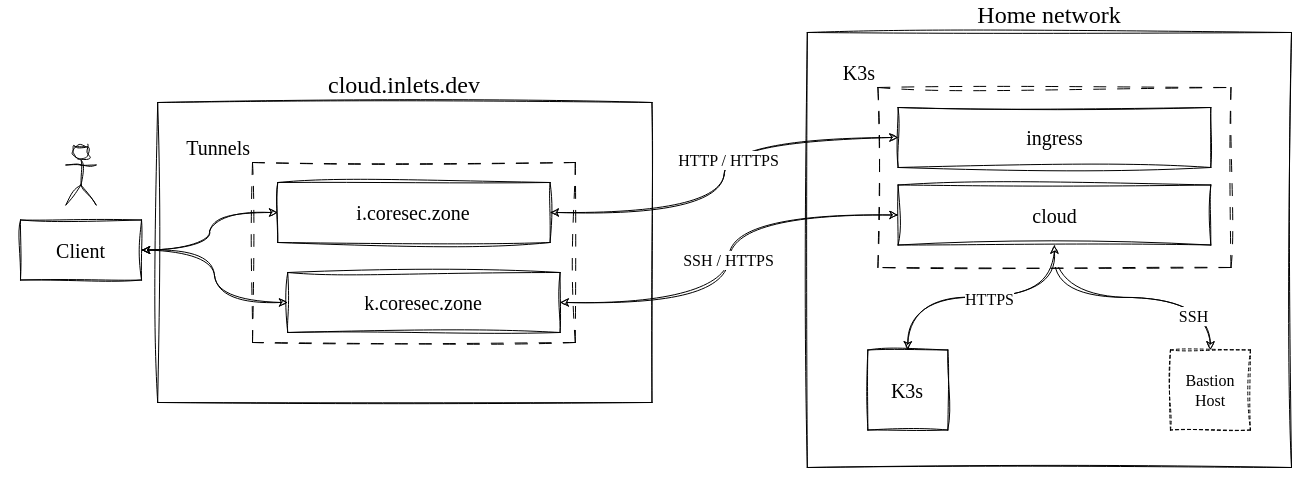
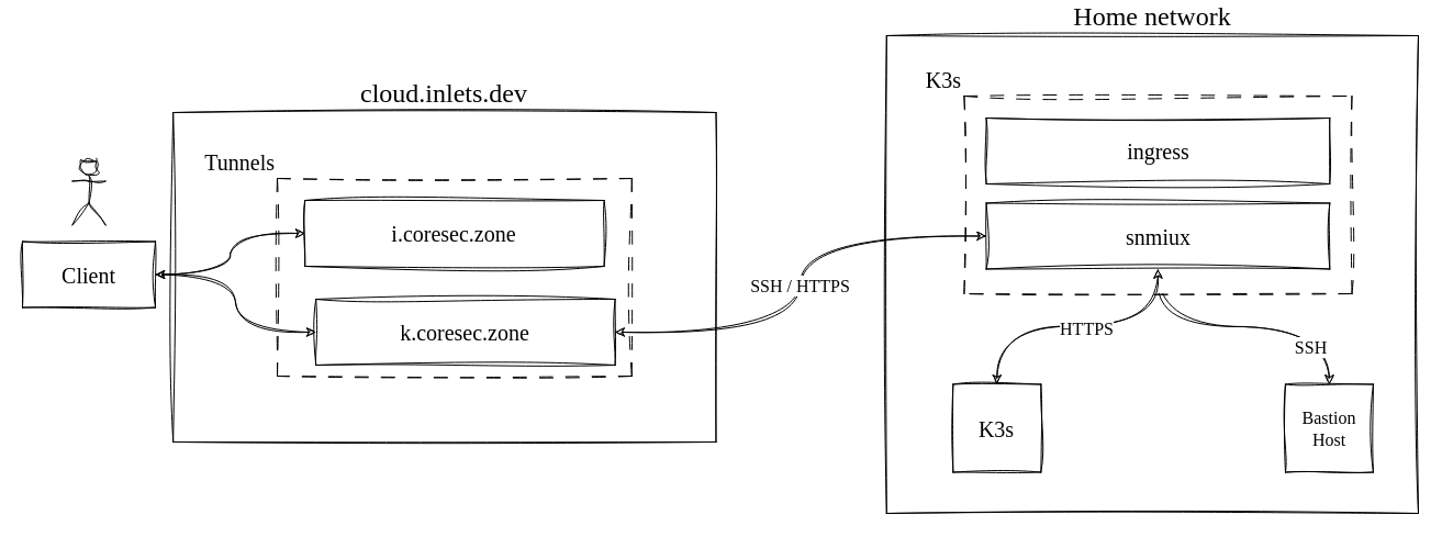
  <mxCell id="0" />
  <mxCell id="1" parent="0" />
  <mxCell id="2" value="&lt;font style=&quot;font-size: 24px;&quot;&gt;Home network&lt;/font&gt;" style="rounded=0;whiteSpace=wrap;html=1;sketch=1;hachureGap=4;jiggle=2;curveFitting=1;fontFamily=Architects Daughter;fontSource=https%3A%2F%2Ffonts.googleapis.com%2Fcss%3Ffamily%3DArchitects%2BDaughter;labelPosition=center;verticalLabelPosition=top;align=center;verticalAlign=bottom;movable=1;resizable=1;rotatable=1;deletable=1;editable=1;locked=0;connectable=1;container=0;" parent="1" vertex="1"><mxGeometry x="806.81" y="20" width="484.19" height="435" as="geometry" /></mxCell>
  <mxCell id="3" style="edgeStyle=orthogonalEdgeStyle;rounded=0;sketch=1;hachureGap=4;jiggle=2;curveFitting=1;orthogonalLoop=1;jettySize=auto;html=1;exitX=0.5;exitY=1;exitDx=0;exitDy=0;entryX=0.5;entryY=0;entryDx=0;entryDy=0;fontFamily=Architects Daughter;fontSource=https%3A%2F%2Ffonts.googleapis.com%2Fcss%3Ffamily%3DArchitects%2BDaughter;endArrow=classic;startFill=1;curved=1;startArrow=classic;endFill=1;" parent="1" source="13" target="5" edge="1"><mxGeometry relative="1" as="geometry" /></mxCell>
  <mxCell id="4" value="&lt;font style=&quot;font-size: 16px;&quot;&gt;SSH&lt;/font&gt;" style="edgeLabel;html=1;align=center;verticalAlign=middle;resizable=0;points=[];sketch=1;hachureGap=4;jiggle=2;curveFitting=1;fontFamily=Architects Daughter;fontSource=https%3A%2F%2Ffonts.googleapis.com%2Fcss%3Ffamily%3DArchitects%2BDaughter;container=0;" parent="3" vertex="1" connectable="0"><mxGeometry x="0.741" y="-17" relative="1" as="geometry"><mxPoint as="offset" /></mxGeometry></mxCell>
- <mxCell id="5" value="&lt;font style=&quot;font-size: 16px;&quot;&gt;Bastion&lt;br&gt;Host&lt;/font&gt;" style="whiteSpace=wrap;html=1;aspect=fixed;sketch=1;hachureGap=4;jiggle=2;curveFitting=1;fontFamily=Architects Daughter;fontSource=https%3A%2F%2Ffonts.googleapis.com%2Fcss%3Ffamily%3DArchitects%2BDaughter;container=0;dashed=1;" parent="1" vertex="1"><mxGeometry x="1169.952" y="337.5" width="80" height="80" as="geometry" /></mxCell>
+ <mxCell id="5" value="&lt;font style=&quot;font-size: 16px;&quot;&gt;Bastion&lt;br&gt;Host&lt;/font&gt;" style="whiteSpace=wrap;html=1;aspect=fixed;sketch=1;hachureGap=4;jiggle=2;curveFitting=1;fontFamily=Architects Daughter;fontSource=https%3A%2F%2Ffonts.googleapis.com%2Fcss%3Ffamily%3DArchitects%2BDaughter;container=0;" parent="1" vertex="1"><mxGeometry x="1169.952" y="337.5" width="80" height="80" as="geometry" /></mxCell>
  <mxCell id="6" value="&lt;font style=&quot;font-size: 20px;&quot;&gt;K3s&lt;/font&gt;" style="rounded=0;whiteSpace=wrap;html=1;sketch=1;hachureGap=4;jiggle=2;curveFitting=1;fontFamily=Architects Daughter;fontSource=https%3A%2F%2Ffonts.googleapis.com%2Fcss%3Ffamily%3DArchitects%2BDaughter;dashed=1;dashPattern=12 12;labelPosition=left;verticalLabelPosition=top;align=right;verticalAlign=bottom;container=0;" parent="1" vertex="1"><mxGeometry x="877.421" y="75" width="353.056" height="180" as="geometry" /></mxCell>
  <mxCell id="7" value="&lt;font face=&quot;Architects Daughter&quot; style=&quot;font-size: 24px;&quot;&gt;cloud.inlets.dev&lt;/font&gt;" style="rounded=0;whiteSpace=wrap;html=1;glass=0;sketch=1;curveFitting=1;jiggle=2;strokeColor=default;gradientColor=none;labelPosition=center;verticalLabelPosition=top;align=center;verticalAlign=bottom;container=0;" parent="1" vertex="1"><mxGeometry x="157.187" y="90" width="494.278" height="300" as="geometry" /></mxCell>
  <mxCell id="8" value="&lt;font style=&quot;font-size: 20px;&quot;&gt;Tunnels&lt;/font&gt;" style="rounded=0;whiteSpace=wrap;html=1;sketch=1;hachureGap=4;jiggle=2;curveFitting=1;fontFamily=Architects Daughter;fontSource=https%3A%2F%2Ffonts.googleapis.com%2Fcss%3Ffamily%3DArchitects%2BDaughter;dashed=1;dashPattern=12 12;labelPosition=left;verticalLabelPosition=top;align=right;verticalAlign=bottom;container=0;" parent="1" vertex="1"><mxGeometry x="252.008" y="150" width="322.794" height="180" as="geometry" /></mxCell>
  <mxCell id="9" value="&lt;font style=&quot;font-size: 20px;&quot;&gt;i.coresec.zone&lt;/font&gt;" style="rounded=0;whiteSpace=wrap;html=1;sketch=1;hachureGap=4;jiggle=2;curveFitting=1;fontFamily=Architects Daughter;fontSource=https%3A%2F%2Ffonts.googleapis.com%2Fcss%3Ffamily%3DArchitects%2BDaughter;container=0;" parent="1" vertex="1"><mxGeometry x="277.226" y="170" width="272.357" height="60" as="geometry" /></mxCell>
  <mxCell id="10" value="" style="shape=umlActor;verticalLabelPosition=bottom;verticalAlign=top;html=1;outlineConnect=0;hachureGap=4;fontFamily=Architects Daughter;fontSource=https%3A%2F%2Ffonts.googleapis.com%2Fcss%3Ffamily%3DArchitects%2BDaughter;sketch=1;curveFitting=1;jiggle=2;container=0;" parent="1" vertex="1"><mxGeometry x="65.393" y="132.5" width="30.262" height="60" as="geometry" /></mxCell>
  <mxCell id="11" value="&lt;font style=&quot;font-size: 20px;&quot;&gt;Client&lt;/font&gt;" style="rounded=0;whiteSpace=wrap;html=1;sketch=1;hachureGap=4;jiggle=2;curveFitting=1;fontFamily=Architects Daughter;fontSource=https%3A%2F%2Ffonts.googleapis.com%2Fcss%3Ffamily%3DArchitects%2BDaughter;container=0;" parent="1" vertex="1"><mxGeometry x="20" y="207.5" width="121.048" height="60" as="geometry" /></mxCell>
  <mxCell id="12" value="&lt;font style=&quot;font-size: 20px;&quot;&gt;ingress&lt;/font&gt;" style="rounded=0;whiteSpace=wrap;html=1;sketch=1;hachureGap=4;jiggle=2;curveFitting=1;fontFamily=Architects Daughter;fontSource=https%3A%2F%2Ffonts.googleapis.com%2Fcss%3Ffamily%3DArchitects%2BDaughter;container=0;" parent="1" vertex="1"><mxGeometry x="897.595" y="95" width="312.706" height="60" as="geometry" /></mxCell>
- <mxCell id="13" value="&lt;font style=&quot;font-size: 20px;&quot;&gt;cloud&lt;/font&gt;" style="rounded=0;whiteSpace=wrap;html=1;sketch=1;hachureGap=4;jiggle=2;curveFitting=1;fontFamily=Architects Daughter;fontSource=https%3A%2F%2Ffonts.googleapis.com%2Fcss%3Ffamily%3DArchitects%2BDaughter;container=0;" parent="1" vertex="1"><mxGeometry x="897.595" y="172.5" width="312.706" height="60" as="geometry" /></mxCell>
+ <mxCell id="13" value="&lt;font style=&quot;font-size: 20px;&quot;&gt;snmiux&lt;/font&gt;" style="rounded=0;whiteSpace=wrap;html=1;sketch=1;hachureGap=4;jiggle=2;curveFitting=1;fontFamily=Architects Daughter;fontSource=https%3A%2F%2Ffonts.googleapis.com%2Fcss%3Ffamily%3DArchitects%2BDaughter;container=0;" parent="1" vertex="1"><mxGeometry x="897.595" y="172.5" width="312.706" height="60" as="geometry" /></mxCell>
  <mxCell id="14" value="&lt;font style=&quot;font-size: 20px;&quot;&gt;K3s&lt;/font&gt;" style="whiteSpace=wrap;html=1;aspect=fixed;sketch=1;hachureGap=4;jiggle=2;curveFitting=1;fontFamily=Architects Daughter;fontSource=https%3A%2F%2Ffonts.googleapis.com%2Fcss%3Ffamily%3DArchitects%2BDaughter;container=0;" parent="1" vertex="1"><mxGeometry x="867.333" y="337.5" width="80" height="80" as="geometry" /></mxCell>
  <mxCell id="15" value="&lt;font style=&quot;font-size: 20px;&quot;&gt;k.coresec.zone&lt;/font&gt;" style="rounded=0;whiteSpace=wrap;html=1;sketch=1;hachureGap=4;jiggle=2;curveFitting=1;fontFamily=Architects Daughter;fontSource=https%3A%2F%2Ffonts.googleapis.com%2Fcss%3Ffamily%3DArchitects%2BDaughter;container=0;" parent="1" vertex="1"><mxGeometry x="287.226" y="260" width="272.357" height="60" as="geometry" /></mxCell>
  <mxCell id="16" style="edgeStyle=orthogonalEdgeStyle;rounded=0;sketch=1;hachureGap=4;jiggle=2;curveFitting=1;orthogonalLoop=1;jettySize=auto;html=1;exitX=1;exitY=0.5;exitDx=0;exitDy=0;entryX=0;entryY=0.5;entryDx=0;entryDy=0;fontFamily=Architects Daughter;fontSource=https%3A%2F%2Ffonts.googleapis.com%2Fcss%3Ffamily%3DArchitects%2BDaughter;curved=1;startArrow=classic;startFill=1;" parent="1" source="11" target="9" edge="1"><mxGeometry relative="1" as="geometry" /></mxCell>
- <mxCell id="17" style="rounded=0;sketch=1;hachureGap=4;jiggle=2;curveFitting=1;orthogonalLoop=1;jettySize=auto;html=1;exitX=0;exitY=0.5;exitDx=0;exitDy=0;entryX=1;entryY=0.5;entryDx=0;entryDy=0;fontFamily=Architects Daughter;fontSource=https%3A%2F%2Ffonts.googleapis.com%2Fcss%3Ffamily%3DArchitects%2BDaughter;edgeStyle=orthogonalEdgeStyle;curved=1;startArrow=classic;startFill=1;" parent="1" source="12" target="9" edge="1"><mxGeometry relative="1" as="geometry" /></mxCell>
- <mxCell id="18" value="&lt;font style=&quot;font-size: 16px;&quot;&gt;HTTP / HTTPS&lt;/font&gt;" style="edgeLabel;html=1;align=center;verticalAlign=middle;resizable=0;points=[];sketch=1;hachureGap=4;jiggle=2;curveFitting=1;fontFamily=Architects Daughter;fontSource=https%3A%2F%2Ffonts.googleapis.com%2Fcss%3Ffamily%3DArchitects%2BDaughter;container=0;" parent="17" vertex="1" connectable="0"><mxGeometry x="-0.078" y="4" relative="1" as="geometry"><mxPoint y="1" as="offset" /></mxGeometry></mxCell>
  <mxCell id="19" style="edgeStyle=orthogonalEdgeStyle;rounded=0;sketch=1;hachureGap=4;jiggle=2;curveFitting=1;orthogonalLoop=1;jettySize=auto;html=1;exitX=0.5;exitY=1;exitDx=0;exitDy=0;fontFamily=Architects Daughter;fontSource=https%3A%2F%2Ffonts.googleapis.com%2Fcss%3Ffamily%3DArchitects%2BDaughter;curved=1;endArrow=classic;startFill=1;startArrow=classic;endFill=1;" parent="1" source="13" target="14" edge="1"><mxGeometry relative="1" as="geometry" /></mxCell>
  <mxCell id="20" value="&lt;font style=&quot;font-size: 16px;&quot;&gt;HTTPS&lt;/font&gt;" style="edgeLabel;html=1;align=center;verticalAlign=middle;resizable=0;points=[];sketch=1;hachureGap=4;jiggle=2;curveFitting=1;fontFamily=Architects Daughter;fontSource=https%3A%2F%2Ffonts.googleapis.com%2Fcss%3Ffamily%3DArchitects%2BDaughter;container=0;" parent="19" vertex="1" connectable="0"><mxGeometry x="-0.055" y="1" relative="1" as="geometry"><mxPoint x="1" as="offset" /></mxGeometry></mxCell>
  <mxCell id="21" style="edgeStyle=orthogonalEdgeStyle;rounded=0;sketch=1;hachureGap=4;jiggle=2;curveFitting=1;orthogonalLoop=1;jettySize=auto;html=1;exitX=1;exitY=0.5;exitDx=0;exitDy=0;entryX=0;entryY=0.5;entryDx=0;entryDy=0;fontFamily=Architects Daughter;fontSource=https%3A%2F%2Ffonts.googleapis.com%2Fcss%3Ffamily%3DArchitects%2BDaughter;curved=1;startArrow=classic;startFill=1;" parent="1" source="11" target="15" edge="1"><mxGeometry relative="1" as="geometry"><mxPoint x="269.661" y="290" as="targetPoint" /></mxGeometry></mxCell>
  <mxCell id="22" style="edgeStyle=orthogonalEdgeStyle;rounded=0;sketch=1;hachureGap=4;jiggle=2;curveFitting=1;orthogonalLoop=1;jettySize=auto;html=1;exitX=1;exitY=0.5;exitDx=0;exitDy=0;entryX=0;entryY=0.5;entryDx=0;entryDy=0;fontFamily=Architects Daughter;fontSource=https%3A%2F%2Ffonts.googleapis.com%2Fcss%3Ffamily%3DArchitects%2BDaughter;curved=1;startArrow=classic;startFill=1;" parent="1" source="15" target="13" edge="1"><mxGeometry relative="1" as="geometry"><mxPoint x="554.627" y="290" as="sourcePoint" /></mxGeometry></mxCell>
  <mxCell id="23" value="&lt;font style=&quot;font-size: 16px;&quot;&gt;SSH / HTTPS&lt;/font&gt;" style="edgeLabel;html=1;align=center;verticalAlign=middle;resizable=0;points=[];sketch=1;hachureGap=4;jiggle=2;curveFitting=1;fontFamily=Architects Daughter;fontSource=https%3A%2F%2Ffonts.googleapis.com%2Fcss%3Ffamily%3DArchitects%2BDaughter;container=0;" parent="22" vertex="1" connectable="0"><mxGeometry x="-0.003" y="1" relative="1" as="geometry"><mxPoint as="offset" /></mxGeometry></mxCell>
